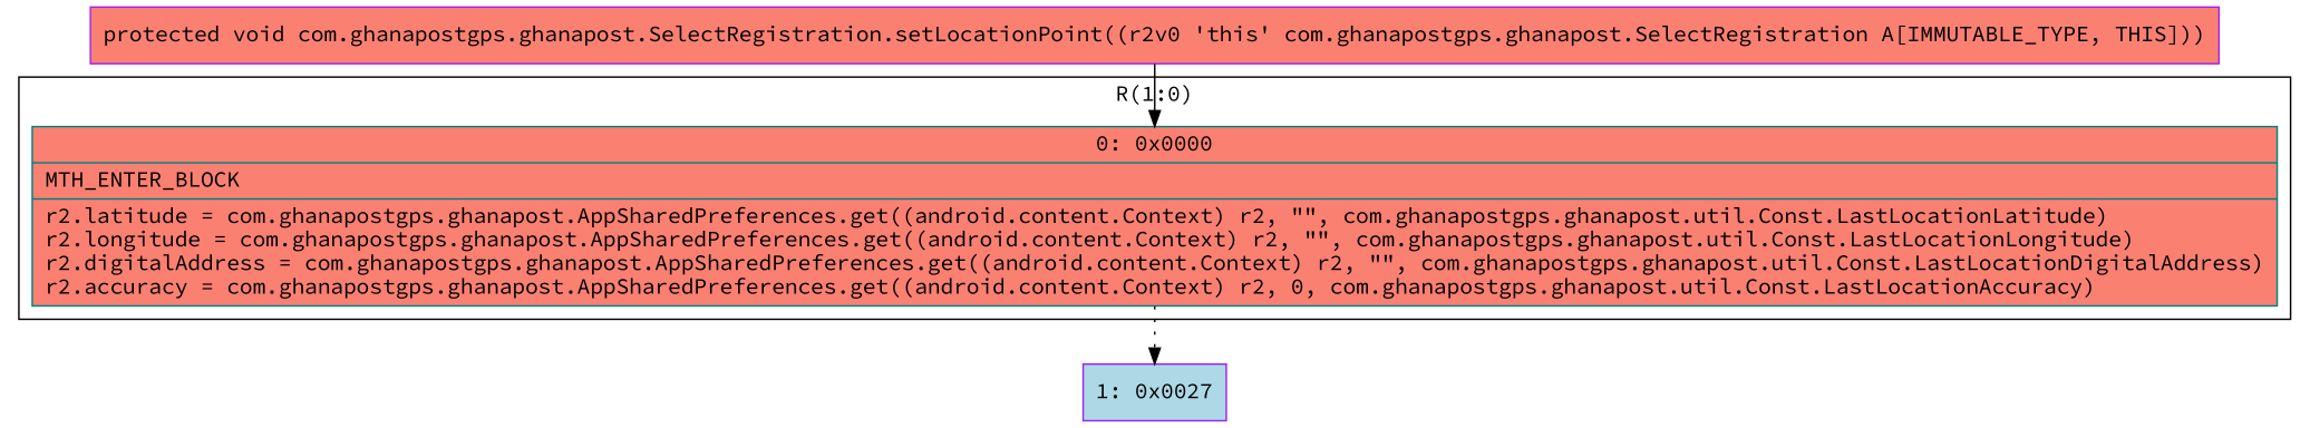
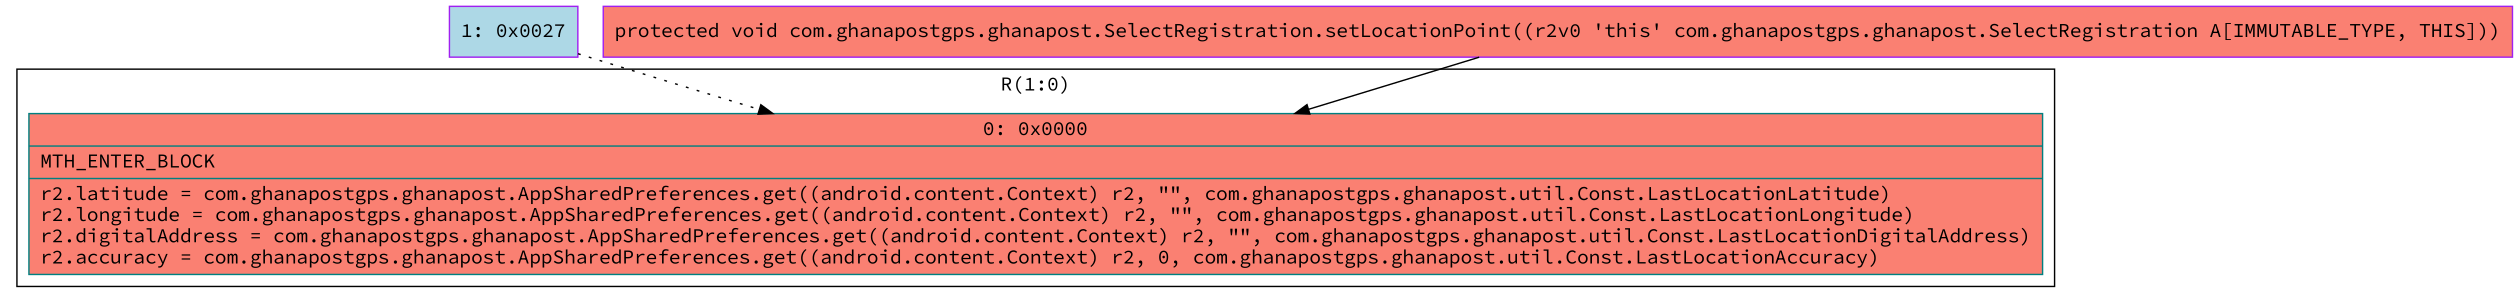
  digraph {
    fontname="Source Code Pro"
    node [color=purple shape=record style=filled fillcolor=salmon fontname="Source Code Pro"]
    edge [fontname="Source Code Pro"]
    n1 [color=teal label="{0\:\ 0x0000|MTH_ENTER_BLOCK\l|r2.latitude = com.ghanapostgps.ghanapost.AppSharedPreferences.get((android.content.Context) r2, \"\", com.ghanapostgps.ghanapost.util.Const.LastLocationLatitude)\lr2.longitude = com.ghanapostgps.ghanapost.AppSharedPreferences.get((android.content.Context) r2, \"\", com.ghanapostgps.ghanapost.util.Const.LastLocationLongitude)\lr2.digitalAddress = com.ghanapostgps.ghanapost.AppSharedPreferences.get((android.content.Context) r2, \"\", com.ghanapostgps.ghanapost.util.Const.LastLocationDigitalAddress)\lr2.accuracy = com.ghanapostgps.ghanapost.AppSharedPreferences.get((android.content.Context) r2, 0, com.ghanapostgps.ghanapost.util.Const.LastLocationAccuracy)\l}"]
    n2 [label="{1\:\ 0x0027}" fillcolor=lightblue]
    n3 [label="{protected void com.ghanapostgps.ghanapost.SelectRegistration.setLocationPoint((r2v0 'this' com.ghanapostgps.ghanapost.SelectRegistration A[IMMUTABLE_TYPE, THIS])) }"]
    subgraph cluster_1 {
      label="R(1:0)"
      n1
    }
-   n1 -> n2 [style=dotted]
+   n2 -> n1 [style=dotted]
    n3 -> n1 [style=solid]
  }
